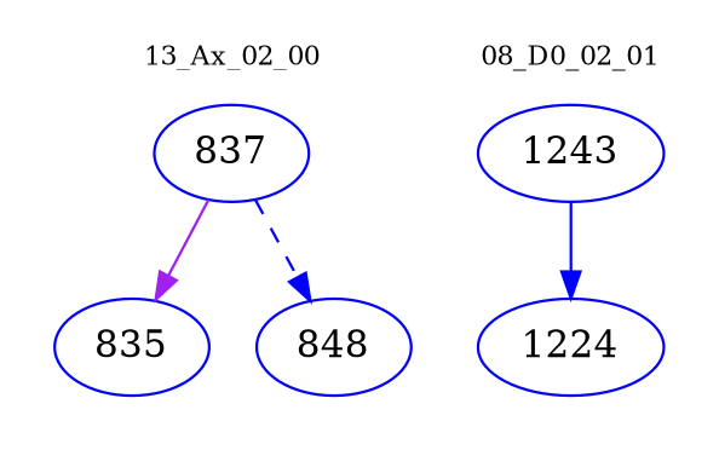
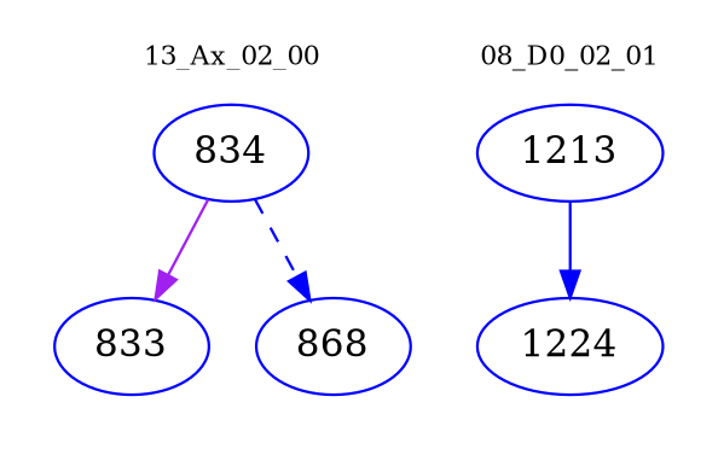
  digraph {
    node [color=blue]
    edge [color=blue style=solid]
-   n1 [label=837]
-   n2 [label=835]
-   n3 [label=848]
-   n4 [label=1243]
+   n1 [label=834]
+   n2 [label=833]
+   n3 [label=868]
+   n4 [label=1213]
    n5 [label=1224]
    subgraph cluster_1 {
      color=white
      fontsize=10
      label="13_Ax_02_00"
      n1
      n2
      n3
    }
    subgraph cluster_2 {
      color=white
      fontsize=10
      label="08_D0_02_01"
      n4
      n5
    }
    n1 -> n2 [color=purple]
    n1 -> n3 [style=dashed]
    n4 -> n5
  }
